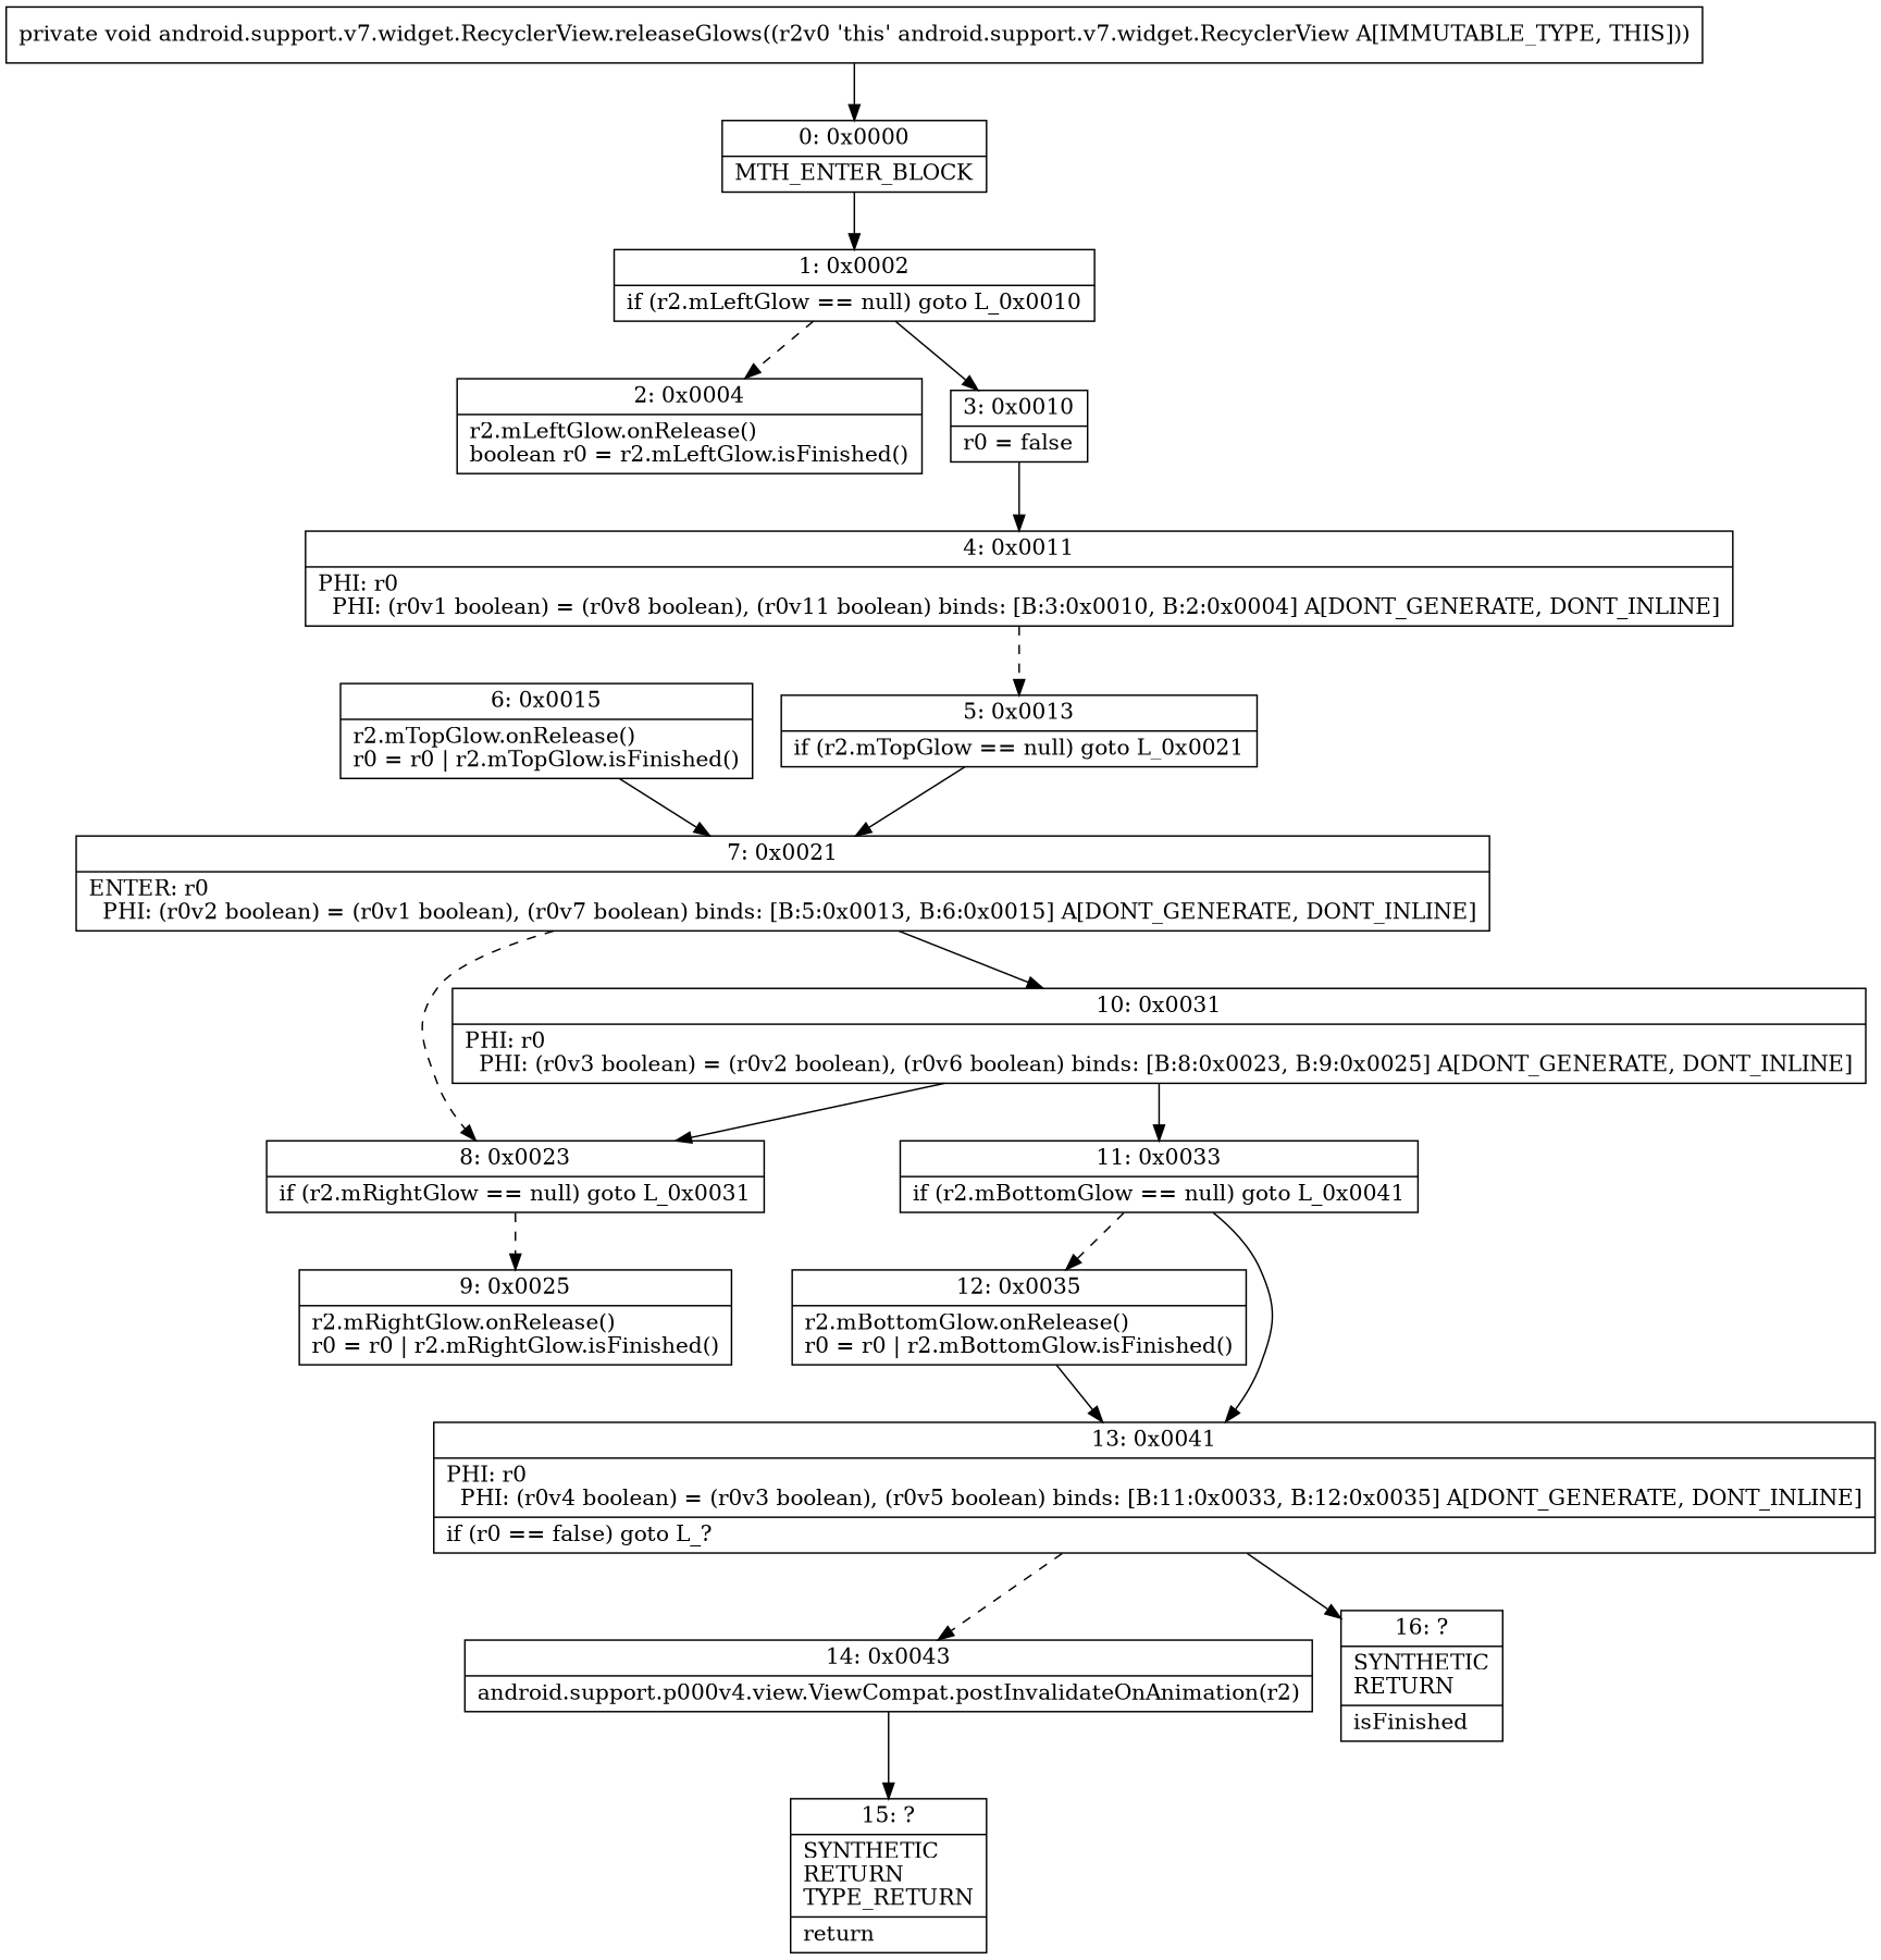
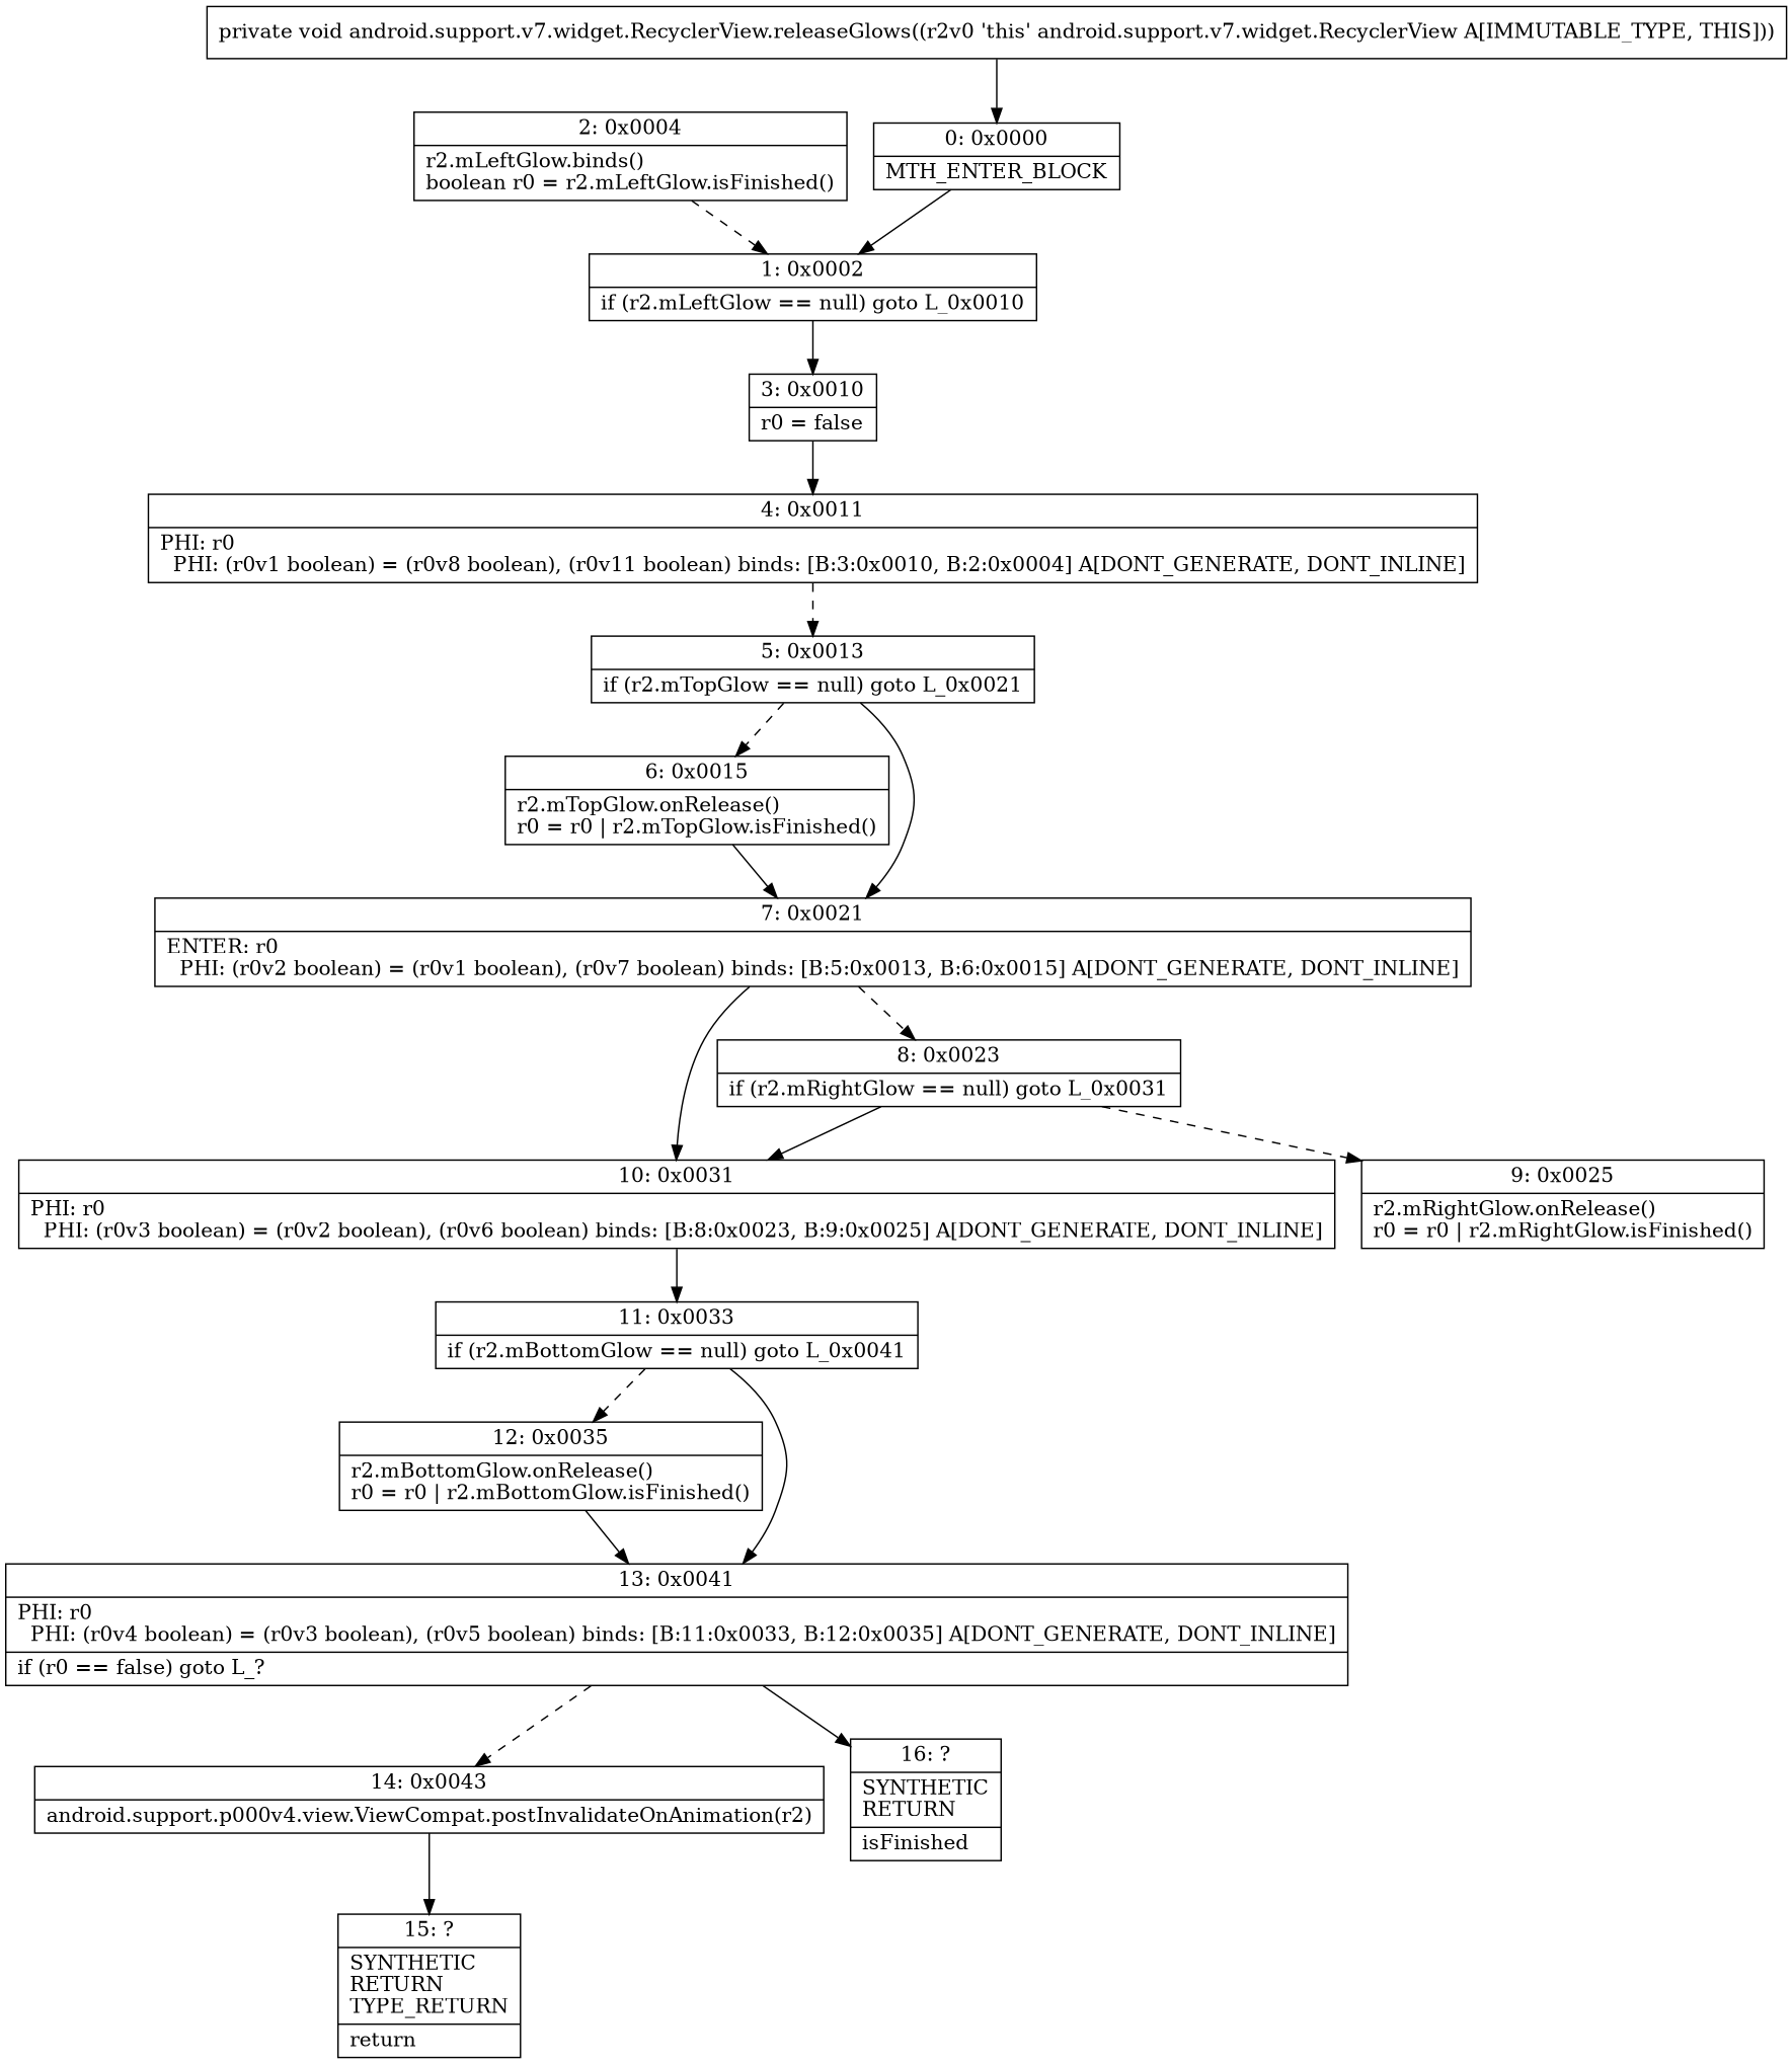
  digraph {
    node [shape=record]
    n1 [label="{0\:\ 0x0000|MTH_ENTER_BLOCK\l}"]
    n2 [label="{1\:\ 0x0002|if (r2.mLeftGlow == null) goto L_0x0010\l}"]
-   n3 [label="{2\:\ 0x0004|r2.mLeftGlow.onRelease()\lboolean r0 = r2.mLeftGlow.isFinished()\l}"]
+   n3 [label="{2\:\ 0x0004|r2.mLeftGlow.binds()\lboolean r0 = r2.mLeftGlow.isFinished()\l}"]
    n4 [label="{3\:\ 0x0010|r0 = false\l}"]
    n5 [label="{4\:\ 0x0011|PHI: r0 \l  PHI: (r0v1 boolean) = (r0v8 boolean), (r0v11 boolean) binds: [B:3:0x0010, B:2:0x0004] A[DONT_GENERATE, DONT_INLINE]\l}"]
    n6 [label="{5\:\ 0x0013|if (r2.mTopGlow == null) goto L_0x0021\l}"]
    n7 [label="{6\:\ 0x0015|r2.mTopGlow.onRelease()\lr0 = r0 \| r2.mTopGlow.isFinished()\l}"]
    n8 [label="{7\:\ 0x0021|ENTER: r0 \l  PHI: (r0v2 boolean) = (r0v1 boolean), (r0v7 boolean) binds: [B:5:0x0013, B:6:0x0015] A[DONT_GENERATE, DONT_INLINE]\l}"]
    n9 [label="{8\:\ 0x0023|if (r2.mRightGlow == null) goto L_0x0031\l}"]
    n10 [label="{10\:\ 0x0031|PHI: r0 \l  PHI: (r0v3 boolean) = (r0v2 boolean), (r0v6 boolean) binds: [B:8:0x0023, B:9:0x0025] A[DONT_GENERATE, DONT_INLINE]\l}"]
    n11 [label="{9\:\ 0x0025|r2.mRightGlow.onRelease()\lr0 = r0 \| r2.mRightGlow.isFinished()\l}"]
    n12 [label="{11\:\ 0x0033|if (r2.mBottomGlow == null) goto L_0x0041\l}"]
    n13 [label="{12\:\ 0x0035|r2.mBottomGlow.onRelease()\lr0 = r0 \| r2.mBottomGlow.isFinished()\l}"]
    n14 [label="{13\:\ 0x0041|PHI: r0 \l  PHI: (r0v4 boolean) = (r0v3 boolean), (r0v5 boolean) binds: [B:11:0x0033, B:12:0x0035] A[DONT_GENERATE, DONT_INLINE]\l|if (r0 == false) goto L_?\l}"]
    n15 [label="{14\:\ 0x0043|android.support.p000v4.view.ViewCompat.postInvalidateOnAnimation(r2)\l}"]
    n16 [label="{16\:\ ?|SYNTHETIC\lRETURN\l|isFinished\l}"]
    n17 [label="{15\:\ ?|SYNTHETIC\lRETURN\lTYPE_RETURN\l|return\l}"]
    n18 [label="{private void android.support.v7.widget.RecyclerView.releaseGlows((r2v0 'this' android.support.v7.widget.RecyclerView A[IMMUTABLE_TYPE, THIS])) }"]
    n1 -> n2
-   n2 -> n3 [style=dashed]
+   n3 -> n2 [style=dashed]
    n2 -> n4
    n4 -> n5
    n5 -> n6 [style=dashed]
+   n6 -> n7 [style=dashed]
    n6 -> n8
    n7 -> n8
    n8 -> n9 [style=dashed]
    n8 -> n10
-   n10 -> n9
+   n9 -> n10
    n9 -> n11 [style=dashed]
    n10 -> n12
    n12 -> n13 [style=dashed]
    n12 -> n14
    n13 -> n14
    n14 -> n15 [style=dashed]
    n14 -> n16
    n15 -> n17
    n18 -> n1
  }
